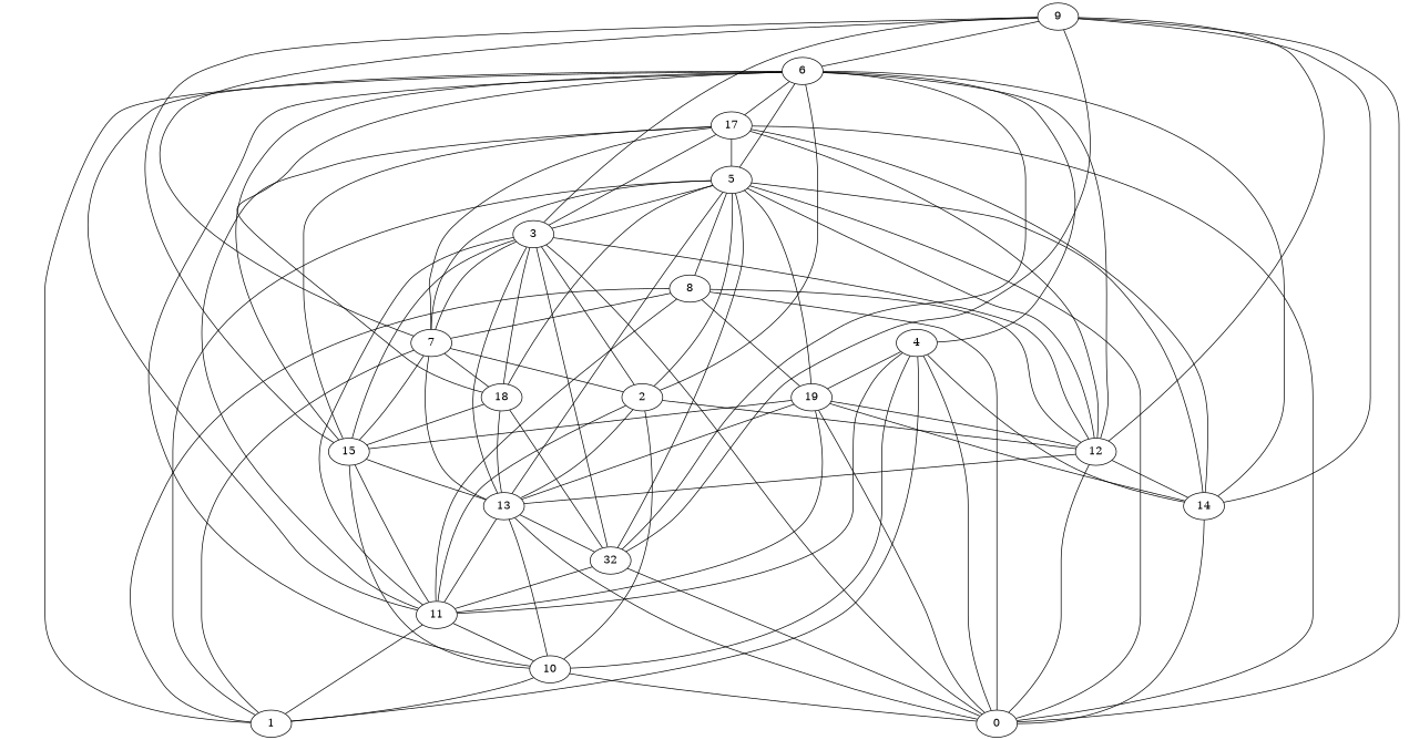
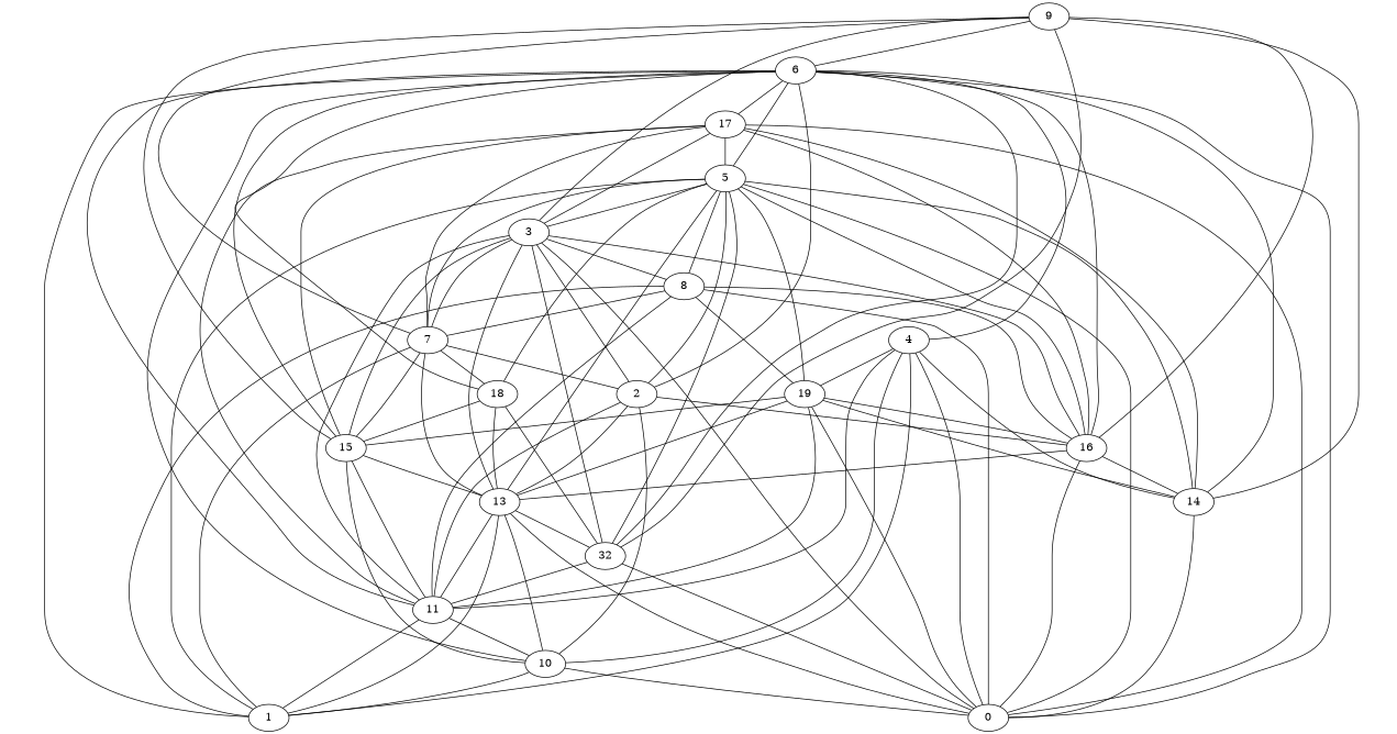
  digraph {
    edge [color=black dir=none]
    10
    1
    0
    n4 [label=32]
    11
    7
    17
    13
    18
    15
    5
    3
    2
    14
-   16 [label=12]
+   16
    4
    19
    8
    6
    9
    subgraph sub_1 {
      10
      1
      0
      n4
      11
      7
      17
      13
      18
      15
      5
      3
      2
      14
      16
      4
      19
      8
      6
      9
    }
    10 -> 1
    10 -> 0
    n4 -> 0
    n4 -> 11
    11 -> 10
    11 -> 1
    7 -> 1
    7 -> 17
    7 -> 13
    7 -> 18
    7 -> 15
    7 -> 5
    7 -> 3
    7 -> 2
    17 -> 0
    17 -> 11
    17 -> 15
    17 -> 5
    17 -> 14
    17 -> 16
    13 -> 10
+   13 -> 1
    13 -> 0
    13 -> n4
    13 -> 11
    18 -> n4
    18 -> 13
    18 -> 15
    15 -> 10
    15 -> 11
    15 -> 13
    5 -> 1
    5 -> 0
    5 -> n4
    5 -> 13
    5 -> 18
    5 -> 3
    5 -> 2
    5 -> 14
    5 -> 16
    5 -> 19
    3 -> 0
    3 -> n4
    3 -> 11
    3 -> 17
    3 -> 13
-   3 -> 18
+   3 -> 8
    3 -> 15
    3 -> 2
    3 -> 16
    2 -> 10
    2 -> 11
    2 -> 13
    2 -> 16
    14 -> 0
    16 -> 0
    16 -> 13
    16 -> 14
    4 -> 10
    4 -> 1
    4 -> 0
    4 -> 11
    4 -> 14
    4 -> 19
    19 -> 0
    19 -> 11
    19 -> 13
    19 -> 15
    19 -> 14
    19 -> 16
    8 -> 1
    8 -> 0
    8 -> 11
    8 -> 7
    8 -> 5
    8 -> 16
    8 -> 19
    6 -> 10
    6 -> 1
    6 -> n4
    6 -> 11
    6 -> 17
    6 -> 18
    6 -> 15
    6 -> 5
    6 -> 2
    6 -> 14
    6 -> 16
    6 -> 4
-   9 -> 0
+   6 -> 0
    9 -> n4
    9 -> 7
    9 -> 15
    9 -> 3
    9 -> 14
    9 -> 16
    9 -> 6
  }
